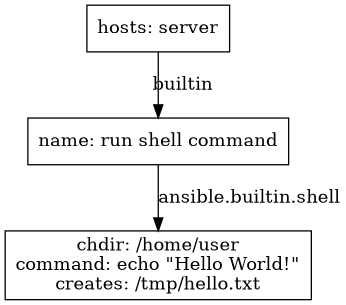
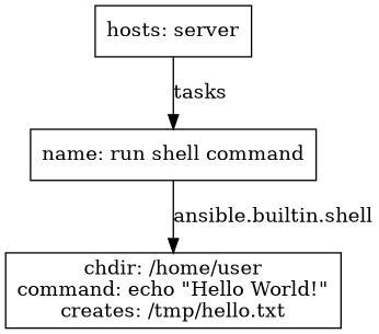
  digraph {
    node [shape=box]
    edge [style=solid]
    n1 [label="chdir: /home/user\ncommand: echo \"Hello World!\"\ncreates: /tmp/hello.txt\n"]
    n2 [label="name: run shell command\n"]
    n3 [label="hosts: server\n"]
    n2 -> n1 [label="ansible.builtin.shell"]
-   n3 -> n2 [label=builtin]
+   n3 -> n2 [label=tasks]
  }
